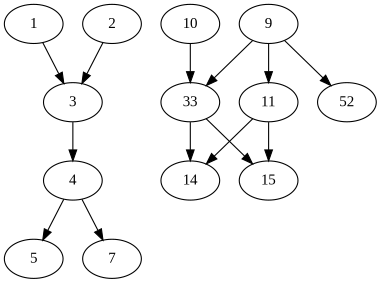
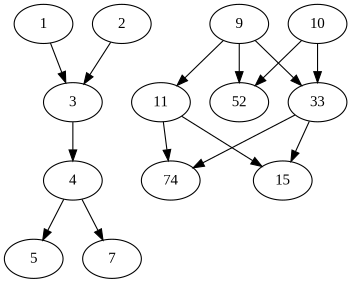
  digraph {
    fontname="Liberation Serif"
    node [alpha=0.14 fontname="Liberation Serif"]
    edge [fontname="Liberation Serif"]
    1 [alpha=0.19 expect_size=35174400]
    3 [expect_size=24664064]
    4 [alpha=0.06 expect_size=23391232]
    5 [expect_size=47771648]
    7 [alpha=0.04 expect_size=16329728]
    2 [expect_size=48254976]
    9 [alpha=0.02 expect_size=11002880]
    11 [alpha=0.13 expect_size=31453184]
    n9 [alpha=0.05 expect_size=29783040 label=52]
    n10 [alpha=0.06 expect_size=14586880 label=33]
    10 [alpha=0.13 expect_size=8314880]
-   14 [alpha=0.16 expect_size=46928896]
+   14 [alpha=0.16 expect_size=46928896 label=74]
    15 [alpha=0.16 expect_size=13687808]
    1 -> 3
    3 -> 4
    4 -> 5
    4 -> 7
    2 -> 3
    9 -> 11
    9 -> n9
    9 -> n10
    11 -> 14
    11 -> 15
    n10 -> 14
    n10 -> 15
+   10 -> n9
    10 -> n10
  }
